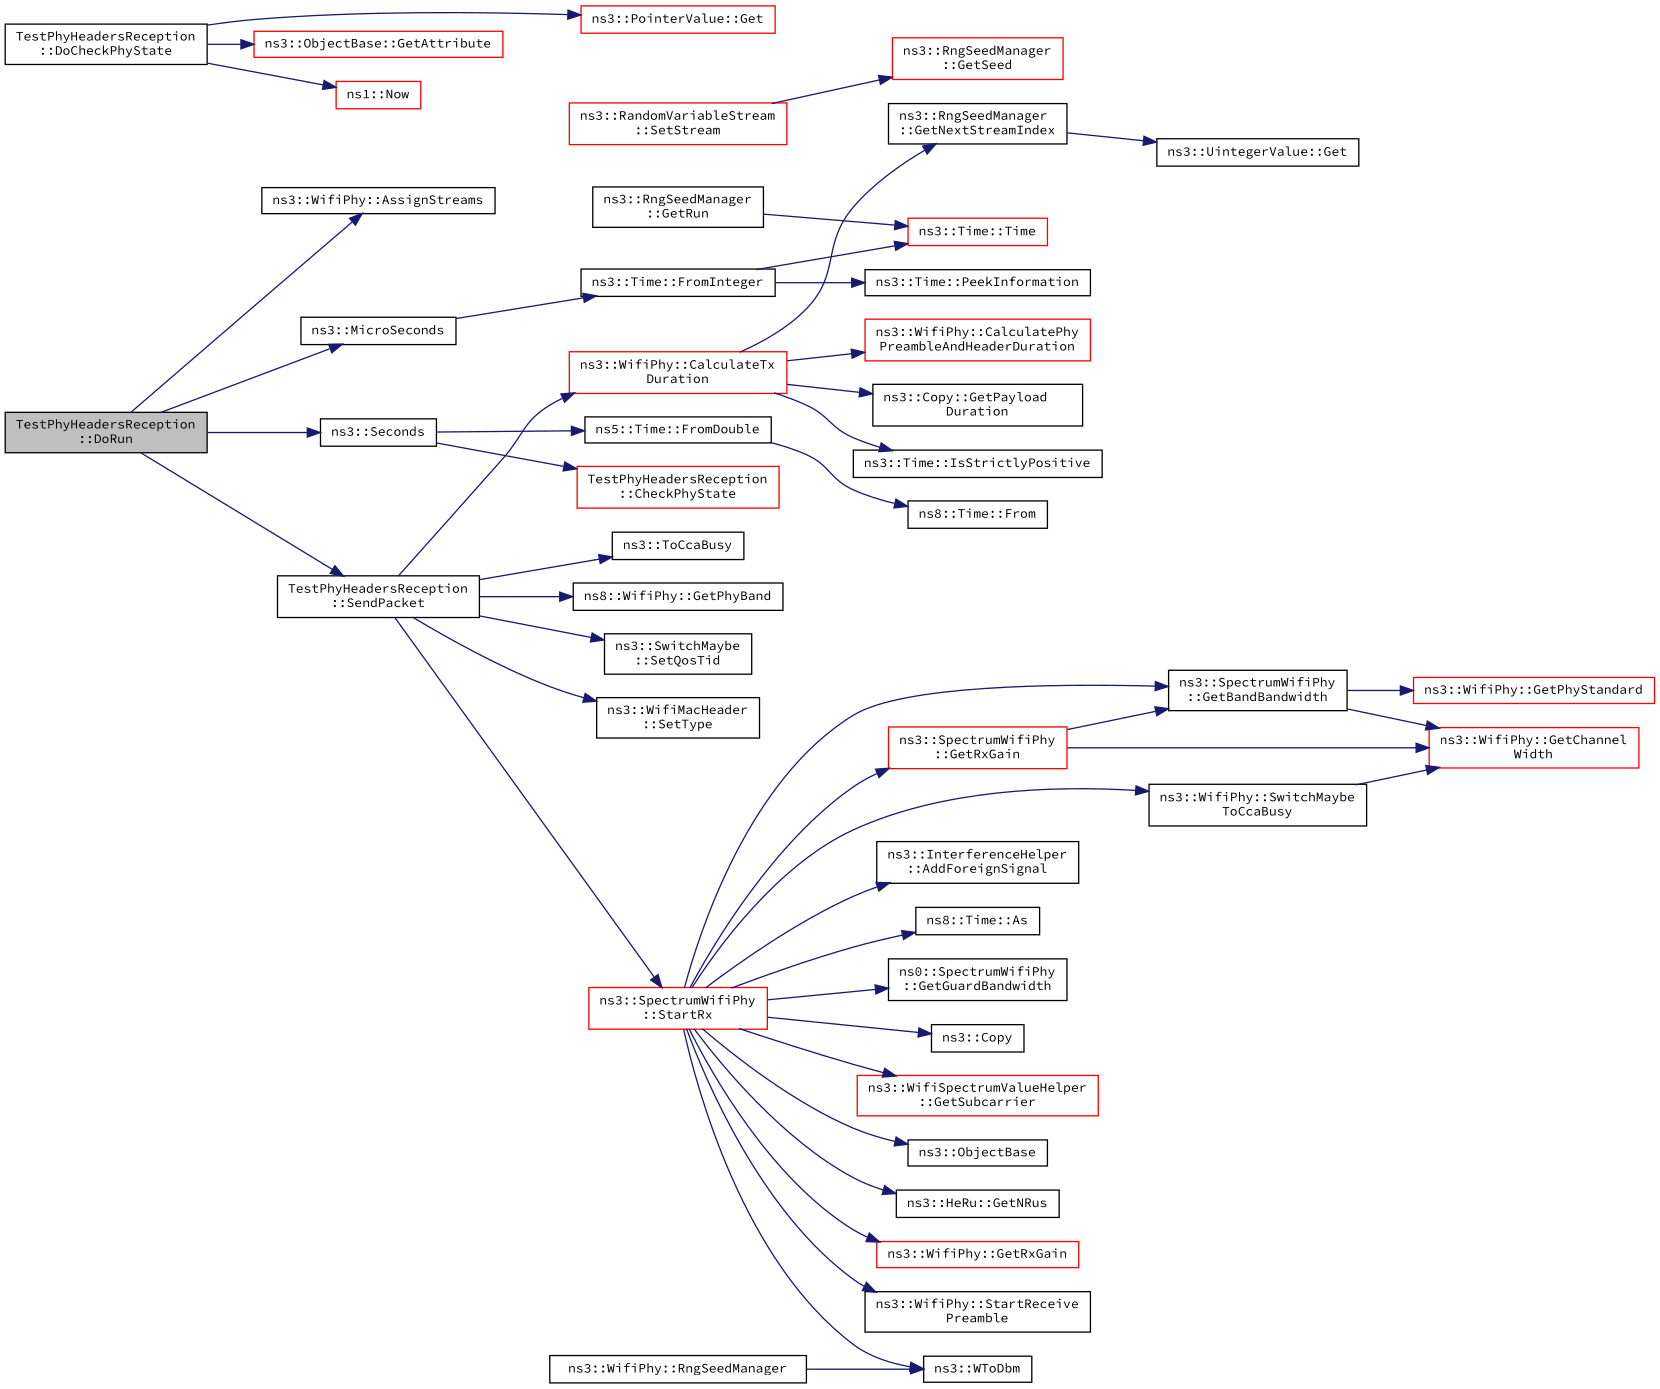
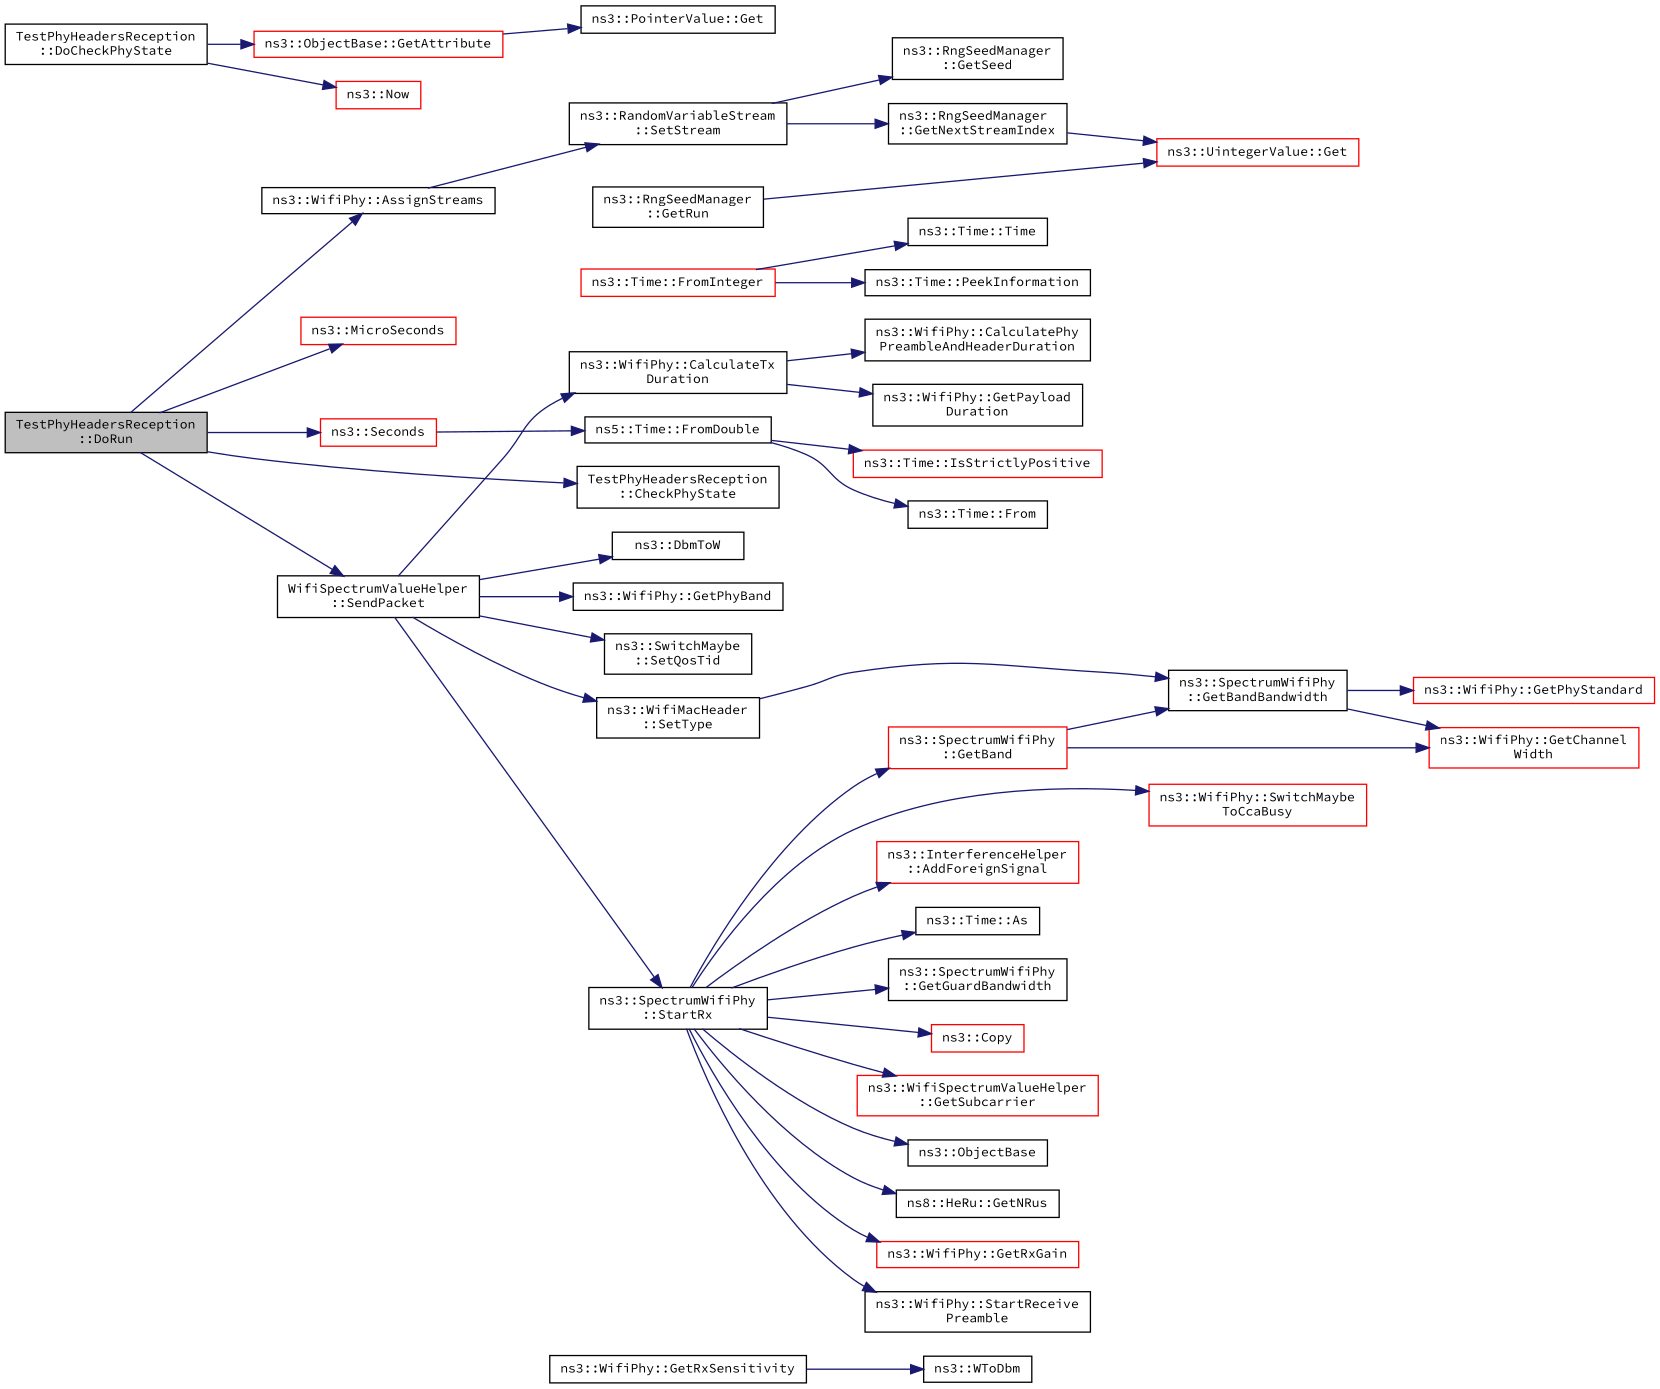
  digraph {
    fontname="Source Code Pro"
    rankdir=LR
    node [color=black fillcolor=white fontname="Source Code Pro" fontsize=10 shape=record style=filled]
    edge [color=midnightblue fontname="Source Code Pro" fontsize=10 labelfontname=Helvetica labelfontsize=10 style=solid]
    n1 [fillcolor=grey75 fontcolor=black height=0.2 label="TestPhyHeadersReception\l::DoRun" width=0.4]
    n2 [height=0.2 label="ns3::WifiPhy::AssignStreams" width=0.4]
-   n3 [color=red height=0.2 label="TestPhyHeadersReception\l::CheckPhyState" width=0.4]
-   n4 [height=0.2 label="ns3::MicroSeconds" width=0.4]
-   n5 [height=0.2 label="ns3::Seconds" width=0.4]
-   n6 [height=0.2 label="TestPhyHeadersReception\l::SendPacket" width=0.4]
-   n7 [color=red height=0.2 label="ns3::RandomVariableStream\l::SetStream" width=0.4]
-   n8 [height=0.2 label="ns3::Time::FromInteger" width=0.4]
+   n3 [height=0.2 label="TestPhyHeadersReception\l::CheckPhyState" width=0.4]
+   n4 [color=red height=0.2 label="ns3::MicroSeconds" width=0.4]
+   n5 [color=red height=0.2 label="ns3::Seconds" width=0.4]
+   n6 [height=0.2 label="WifiSpectrumValueHelper\l::SendPacket" width=0.4]
+   n7 [height=0.2 label="ns3::RandomVariableStream\l::SetStream" width=0.4]
+   n8 [color=red height=0.2 label="ns3::Time::FromInteger" width=0.4]
    n9 [height=0.2 label="ns5::Time::FromDouble" width=0.4]
-   n10 [color=red height=0.2 label="ns3::WifiPhy::CalculateTx\lDuration" width=0.4]
-   n11 [height=0.2 label="ns3::ToCcaBusy" width=0.4]
-   n12 [height=0.2 label="ns8::WifiPhy::GetPhyBand" width=0.4]
+   n10 [height=0.2 label="ns3::WifiPhy::CalculateTx\lDuration" width=0.4]
+   n11 [height=0.2 label="ns3::DbmToW" width=0.4]
+   n12 [height=0.2 label="ns3::WifiPhy::GetPhyBand" width=0.4]
    n13 [height=0.2 label="ns3::SwitchMaybe\l::SetQosTid" width=0.4]
    n14 [height=0.2 label="ns3::WifiMacHeader\l::SetType" width=0.4]
-   n15 [color=red height=0.2 label="ns3::SpectrumWifiPhy\l::StartRx" width=0.4]
+   n15 [height=0.2 label="ns3::SpectrumWifiPhy\l::StartRx" width=0.4]
    n16 [height=0.2 label="ns3::RngSeedManager\l::GetNextStreamIndex" width=0.4]
-   n17 [color=red height=0.2 label="ns3::RngSeedManager\l::GetSeed" width=0.4]
-   n18 [height=0.2 label="ns3::UintegerValue::Get" width=0.4]
+   n17 [height=0.2 label="ns3::RngSeedManager\l::GetSeed" width=0.4]
+   n18 [color=red height=0.2 label="ns3::UintegerValue::Get" width=0.4]
    n19 [height=0.2 label="ns3::RngSeedManager\l::GetRun" width=0.4]
    n20 [height=0.2 label="TestPhyHeadersReception\l::DoCheckPhyState" width=0.4]
-   n21 [color=red height=0.2 label="ns3::PointerValue::Get" width=0.4]
+   n21 [height=0.2 label="ns3::PointerValue::Get" width=0.4]
    n22 [color=red height=0.2 label="ns3::ObjectBase::GetAttribute" width=0.4]
-   n23 [color=red height=0.2 label="ns1::Now" width=0.4]
-   n24 [color=red height=0.2 label="ns3::Time::Time" width=0.4]
+   n23 [color=red height=0.2 label="ns3::Now" width=0.4]
+   n24 [height=0.2 label="ns3::Time::Time" width=0.4]
    n25 [height=0.2 label="ns3::Time::PeekInformation" width=0.4]
-   n26 [height=0.2 label="ns8::Time::From" width=0.4]
-   n27 [color=red height=0.2 label="ns3::WifiPhy::CalculatePhy\lPreambleAndHeaderDuration" width=0.4]
-   n28 [height=0.2 label="ns3::Copy::GetPayload\lDuration" width=0.4]
-   n29 [height=0.2 label="ns3::Time::IsStrictlyPositive" width=0.4]
-   n30 [height=0.2 label="ns3::InterferenceHelper\l::AddForeignSignal" width=0.4]
-   n31 [height=0.2 label="ns8::Time::As" width=0.4]
+   n26 [height=0.2 label="ns3::Time::From" width=0.4]
+   n27 [height=0.2 label="ns3::WifiPhy::CalculatePhy\lPreambleAndHeaderDuration" width=0.4]
+   n28 [height=0.2 label="ns3::WifiPhy::GetPayload\lDuration" width=0.4]
+   n29 [color=red height=0.2 label="ns3::Time::IsStrictlyPositive" width=0.4]
+   n30 [color=red height=0.2 label="ns3::InterferenceHelper\l::AddForeignSignal" width=0.4]
+   n31 [height=0.2 label="ns3::Time::As" width=0.4]
    n32 [height=0.2 label="ns3::SpectrumWifiPhy\l::GetBandBandwidth" width=0.4]
-   n33 [height=0.2 label="ns0::SpectrumWifiPhy\l::GetGuardBandwidth" width=0.4]
-   n34 [height=0.2 label="ns3::Copy" width=0.4]
+   n33 [height=0.2 label="ns3::SpectrumWifiPhy\l::GetGuardBandwidth" width=0.4]
+   n34 [color=red height=0.2 label="ns3::Copy" width=0.4]
    n35 [color=red height=0.2 label="ns3::WifiSpectrumValueHelper\l::GetSubcarrier" width=0.4]
    n36 [height=0.2 label="ns3::ObjectBase" width=0.4]
-   n37 [color=red height=0.2 label="ns3::SpectrumWifiPhy\l::GetRxGain" width=0.4]
-   n38 [height=0.2 label="ns3::HeRu::GetNRus" width=0.4]
+   n37 [color=red height=0.2 label="ns3::SpectrumWifiPhy\l::GetBand" width=0.4]
+   n38 [height=0.2 label="ns8::HeRu::GetNRus" width=0.4]
    n39 [color=red height=0.2 label="ns3::WifiPhy::GetRxGain" width=0.4]
    n40 [height=0.2 label="ns3::WToDbm" width=0.4]
    n41 [height=0.2 label="ns3::WifiPhy::StartReceive\lPreamble" width=0.4]
-   n42 [height=0.2 label="ns3::WifiPhy::SwitchMaybe\lToCcaBusy" width=0.4]
+   n42 [color=red height=0.2 label="ns3::WifiPhy::SwitchMaybe\lToCcaBusy" width=0.4]
    n43 [color=red height=0.2 label="ns3::WifiPhy::GetChannel\lWidth" width=0.4]
    n44 [color=red height=0.2 label="ns3::WifiPhy::GetPhyStandard" width=0.4]
-   n45 [height=0.2 label="ns3::WifiPhy::RngSeedManager" width=0.4]
+   n45 [height=0.2 label="ns3::WifiPhy::GetRxSensitivity" width=0.4]
    n1 -> n2
-   n5 -> n3
+   n1 -> n3
    n1 -> n4
    n1 -> n5
    n1 -> n6
-   n4 -> n8
+   n2 -> n7
    n5 -> n9
    n6 -> n10
    n6 -> n11
    n6 -> n12
    n6 -> n13
    n6 -> n14
    n6 -> n15
-   n10 -> n16
+   n7 -> n16
    n7 -> n17
    n8 -> n24
    n8 -> n25
    n9 -> n26
    n10 -> n27
    n10 -> n28
-   n10 -> n29
+   n9 -> n29
    n15 -> n30
    n15 -> n31
-   n15 -> n32
+   n14 -> n32
    n15 -> n33
    n15 -> n34
    n15 -> n35
    n15 -> n36
    n15 -> n37
    n15 -> n38
    n15 -> n39
-   n15 -> n40
    n15 -> n41
    n15 -> n42
    n16 -> n18
-   n19 -> n24
-   n20 -> n21
+   n19 -> n18
+   n22 -> n21
    n20 -> n22
    n20 -> n23
    n32 -> n43
    n32 -> n44
    n37 -> n32
    n37 -> n43
-   n42 -> n43
    n45 -> n40
  }
